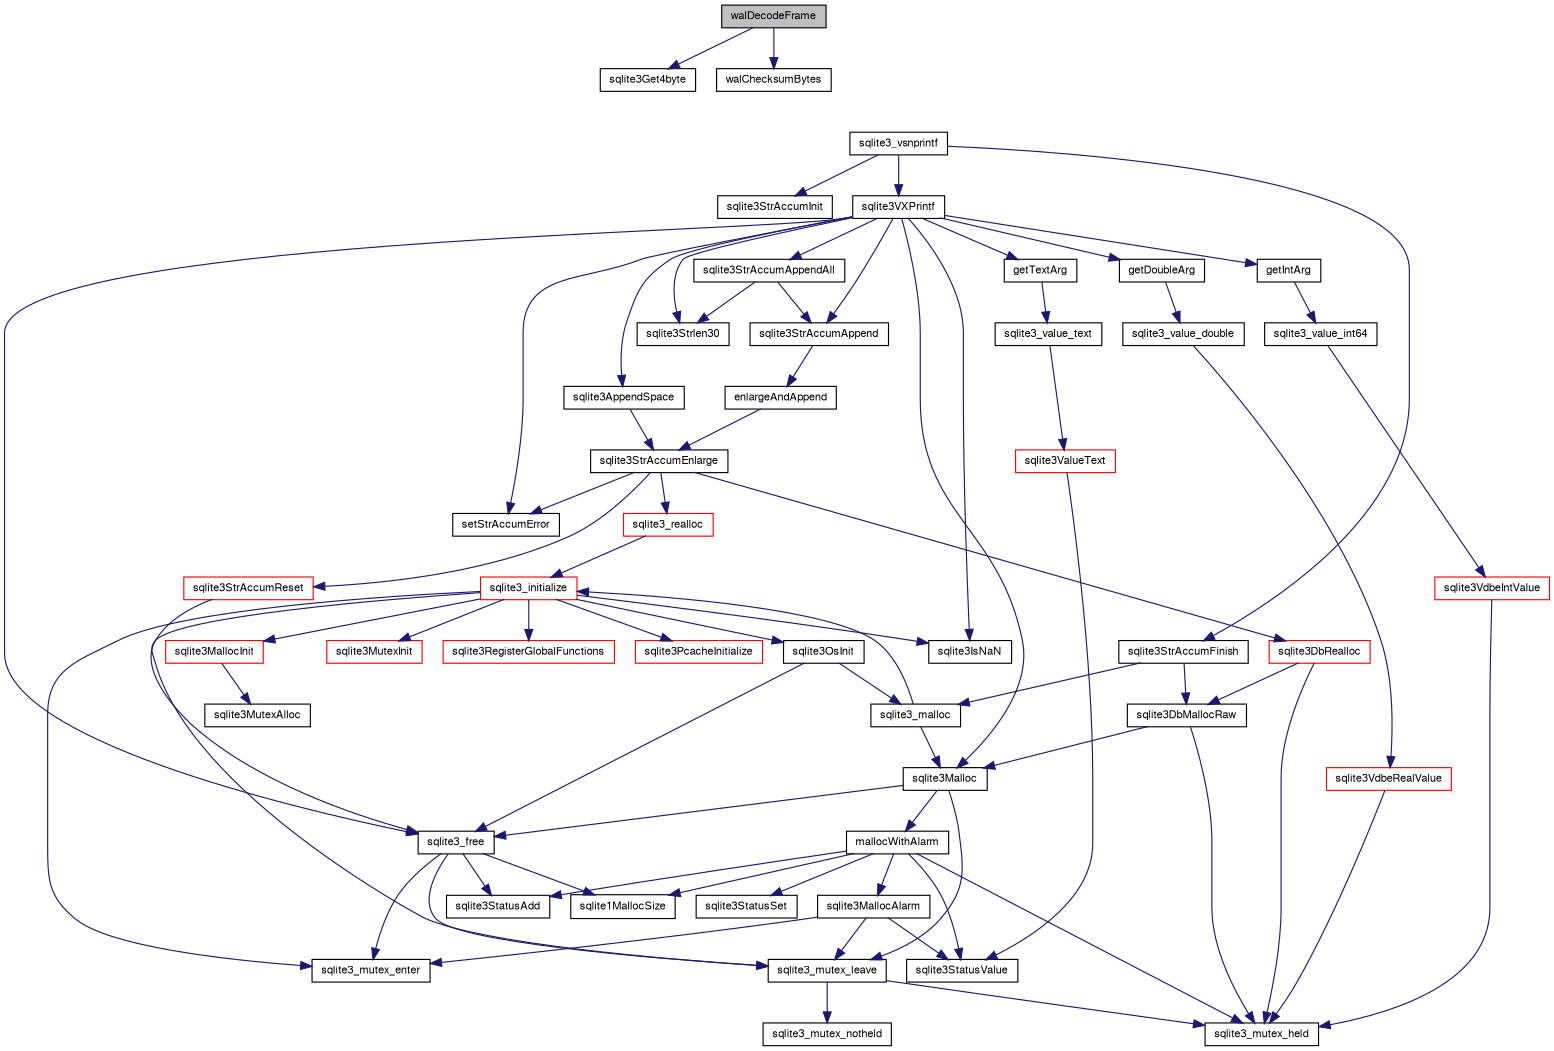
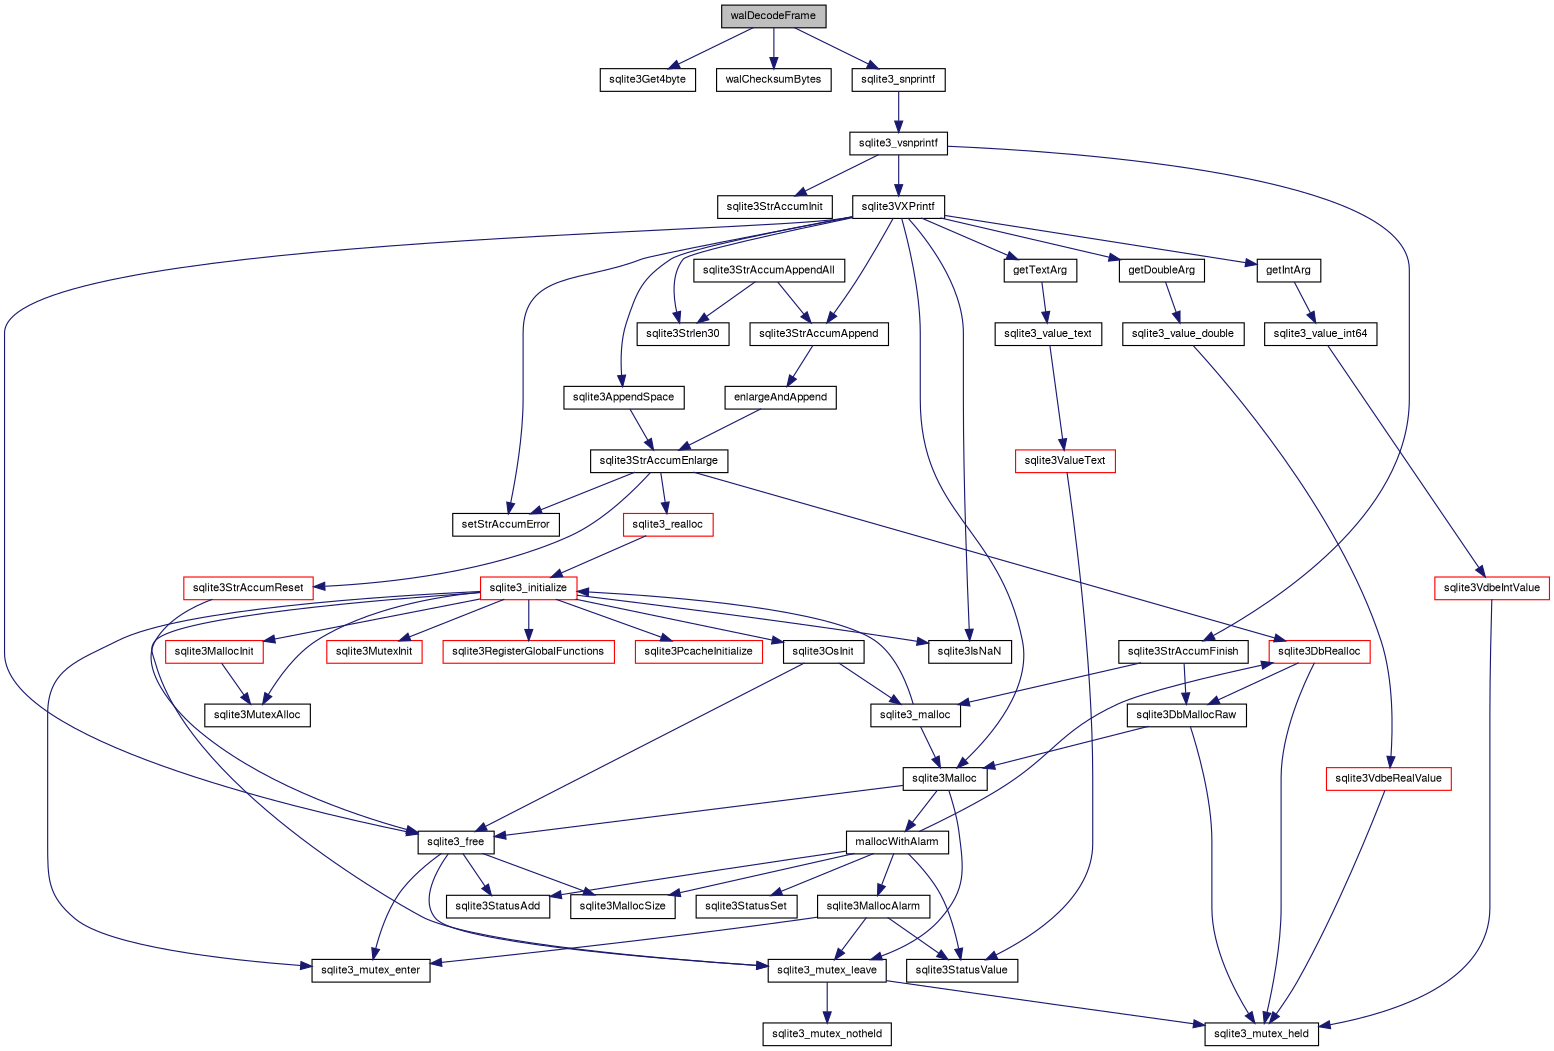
  digraph {
    rankdir=TB
    node [color=black fillcolor=white fontname=FreeSans fontsize=10 shape=record style=filled]
    edge [color=midnightblue fontname=FreeSans fontsize=10 labelfontname=FreeSans labelfontsize=10 style=solid]
    n1 [fillcolor=grey75 fontcolor=black height=0.2 label=walDecodeFrame width=0.4]
    n2 [height=0.2 label=sqlite3Get4byte width=0.4]
    n3 [height=0.2 label=walChecksumBytes width=0.4]
+   n4 [height=0.2 label=sqlite3_snprintf width=0.4]
    n5 [height=0.2 label=sqlite3_vsnprintf width=0.4]
    n6 [height=0.2 label=sqlite3StrAccumInit width=0.4]
    n7 [height=0.2 label=sqlite3VXPrintf width=0.4]
    n8 [height=0.2 label=sqlite3StrAccumFinish width=0.4]
    n9 [height=0.2 label=sqlite3StrAccumAppend width=0.4]
    n10 [height=0.2 label=setStrAccumError width=0.4]
    n11 [height=0.2 label=sqlite3_free width=0.4]
    n12 [height=0.2 label=sqlite3Malloc width=0.4]
    n13 [height=0.2 label=sqlite3IsNaN width=0.4]
    n14 [height=0.2 label=getIntArg width=0.4]
    n15 [height=0.2 label=getDoubleArg width=0.4]
    n16 [height=0.2 label=sqlite3Strlen30 width=0.4]
    n17 [height=0.2 label=getTextArg width=0.4]
    n18 [height=0.2 label=sqlite3StrAccumAppendAll width=0.4]
    n19 [height=0.2 label=sqlite3AppendSpace width=0.4]
    n20 [height=0.2 label=sqlite3DbMallocRaw width=0.4]
    n21 [height=0.2 label=sqlite3_malloc width=0.4]
    n22 [height=0.2 label=enlargeAndAppend width=0.4]
    n23 [height=0.2 label=sqlite3_mutex_enter width=0.4]
    n24 [height=0.2 label=sqlite3StatusAdd width=0.4]
-   n25 [height=0.2 label=sqlite1MallocSize width=0.4]
+   n25 [height=0.2 label=sqlite3MallocSize width=0.4]
    n26 [height=0.2 label=sqlite3_mutex_leave width=0.4]
    n27 [height=0.2 label=mallocWithAlarm width=0.4]
    n28 [height=0.2 label=sqlite3_value_int64 width=0.4]
    n29 [height=0.2 label=sqlite3_value_double width=0.4]
    n30 [height=0.2 label=sqlite3_value_text width=0.4]
    n31 [height=0.2 label=sqlite3StrAccumEnlarge width=0.4]
    n32 [color=red height=0.2 label=sqlite3StrAccumReset width=0.4]
    n33 [color=red height=0.2 label=sqlite3DbRealloc width=0.4]
    n34 [color=red height=0.2 label=sqlite3_realloc width=0.4]
    n35 [height=0.2 label=sqlite3_mutex_held width=0.4]
    n36 [color=red height=0.2 label=sqlite3_initialize width=0.4]
    n37 [height=0.2 label=sqlite3_mutex_notheld width=0.4]
    n38 [height=0.2 label=sqlite3StatusSet width=0.4]
    n39 [height=0.2 label=sqlite3StatusValue width=0.4]
    n40 [height=0.2 label=sqlite3MallocAlarm width=0.4]
    n41 [color=red height=0.2 label=sqlite3MutexInit width=0.4]
    n42 [height=0.2 label=sqlite3MutexAlloc width=0.4]
    n43 [color=red height=0.2 label=sqlite3MallocInit width=0.4]
    n44 [color=red height=0.2 label=sqlite3RegisterGlobalFunctions width=0.4]
    n45 [color=red height=0.2 label=sqlite3PcacheInitialize width=0.4]
    n46 [height=0.2 label=sqlite3OsInit width=0.4]
    n47 [color=red height=0.2 label=sqlite3VdbeIntValue width=0.4]
    n48 [color=red height=0.2 label=sqlite3VdbeRealValue width=0.4]
    n49 [color=red height=0.2 label=sqlite3ValueText width=0.4]
    n1 -> n2
    n1 -> n3
+   n1 -> n4
+   n4 -> n5
    n5 -> n6
    n5 -> n7
    n5 -> n8
    n7 -> n9
    n7 -> n10
    n7 -> n11
    n7 -> n12
    n7 -> n13
    n7 -> n14
    n7 -> n15
    n7 -> n16
    n7 -> n17
-   n7 -> n18
    n7 -> n19
    n8 -> n20
    n8 -> n21
    n9 -> n22
    n11 -> n23
    n11 -> n24
    n11 -> n25
    n11 -> n26
    n12 -> n11
    n12 -> n26
    n12 -> n27
    n14 -> n28
    n15 -> n29
    n17 -> n30
    n18 -> n9
    n18 -> n16
    n19 -> n31
    n20 -> n12
    n20 -> n35
    n21 -> n12
    n21 -> n36
    n22 -> n31
    n26 -> n35
    n26 -> n37
    n27 -> n24
    n27 -> n25
-   n27 -> n35
+   n27 -> n33
    n27 -> n38
    n27 -> n39
    n27 -> n40
    n28 -> n47
    n29 -> n48
    n30 -> n49
    n31 -> n10
    n31 -> n32
    n31 -> n33
    n31 -> n34
    n32 -> n11
    n33 -> n20
    n33 -> n35
    n34 -> n36
    n36 -> n13
    n36 -> n23
    n36 -> n26
    n36 -> n41
+   n36 -> n42
    n36 -> n43
    n36 -> n44
    n36 -> n45
    n36 -> n46
    n40 -> n23
    n40 -> n26
    n40 -> n39
    n43 -> n42
    n46 -> n11
    n46 -> n21
    n47 -> n35
    n48 -> n35
    n49 -> n39
  }
